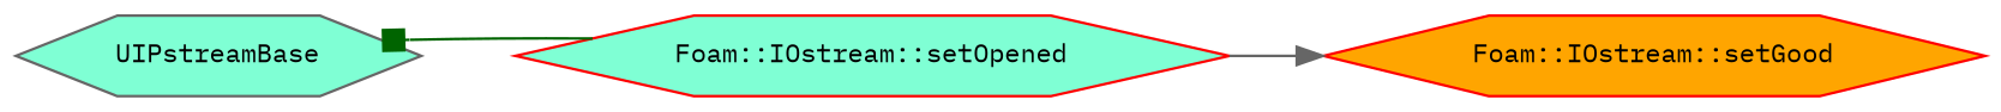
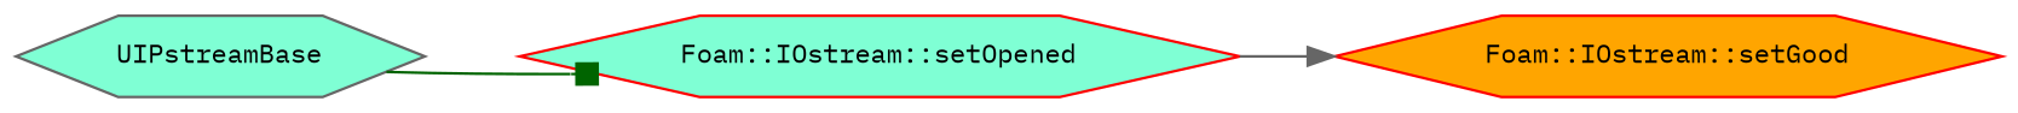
  digraph {
    fontname="IBM Plex Mono"
    rankdir=LR
    node [color=red fillcolor=aquamarine fontname="IBM Plex Mono" fontsize=10 shape=hexagon style=filled]
    edge [fontname="IBM Plex Mono" fontsize=10 labelfontname=Helvetica labelfontsize=10 style=solid]
    n1 [color=gray40 fontcolor=black height=0.2 label=UIPstreamBase width=0.4]
    n2 [height=0.2 label="Foam::IOstream::setOpened" width=0.4]
    n3 [fillcolor=orange height=0.2 label="Foam::IOstream::setGood" width=0.4]
-   n2 -> n1 [arrowhead=box color=darkgreen]
+   n1 -> n2 [arrowhead=box color=darkgreen]
    n2 -> n3 [arrowhead=normal color=gray40]
  }
